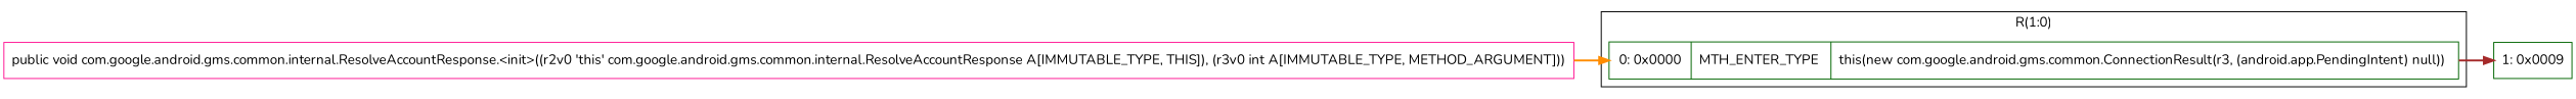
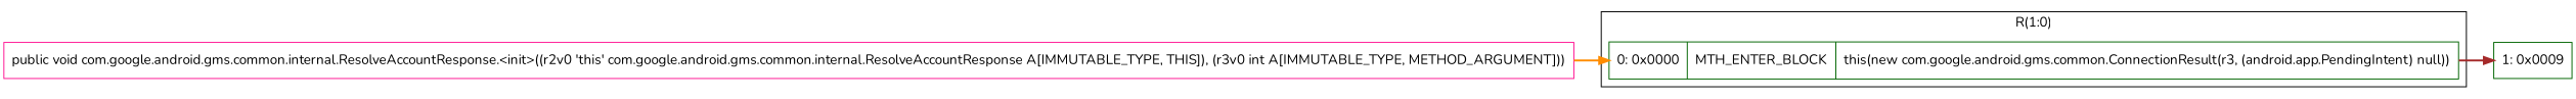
  digraph {
    rankdir=LR
    fontname=Nunito
    node [color=darkgreen shape=record fontname=Nunito]
    edge [style=bold fontname=Nunito]
-   n1 [label="{0\:\ 0x0000|MTH_ENTER_TYPE\l|this(new com.google.android.gms.common.ConnectionResult(r3, (android.app.PendingIntent) null))\l}"]
+   n1 [label="{0\:\ 0x0000|MTH_ENTER_BLOCK\l|this(new com.google.android.gms.common.ConnectionResult(r3, (android.app.PendingIntent) null))\l}"]
    n2 [label="{1\:\ 0x0009}"]
    n3 [label="{public void com.google.android.gms.common.internal.ResolveAccountResponse.\<init\>((r2v0 'this' com.google.android.gms.common.internal.ResolveAccountResponse A[IMMUTABLE_TYPE, THIS]), (r3v0 int A[IMMUTABLE_TYPE, METHOD_ARGUMENT])) }" color=deeppink]
    subgraph cluster_1 {
      label="R(1:0)"
      n1
    }
    n1 -> n2 [color=brown]
    n3 -> n1 [color=darkorange]
  }
